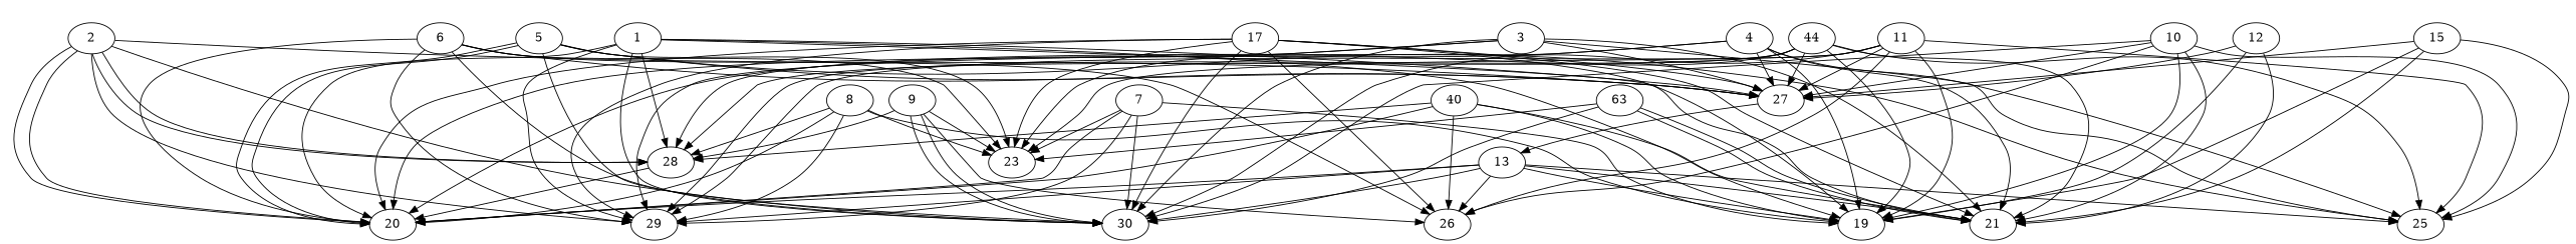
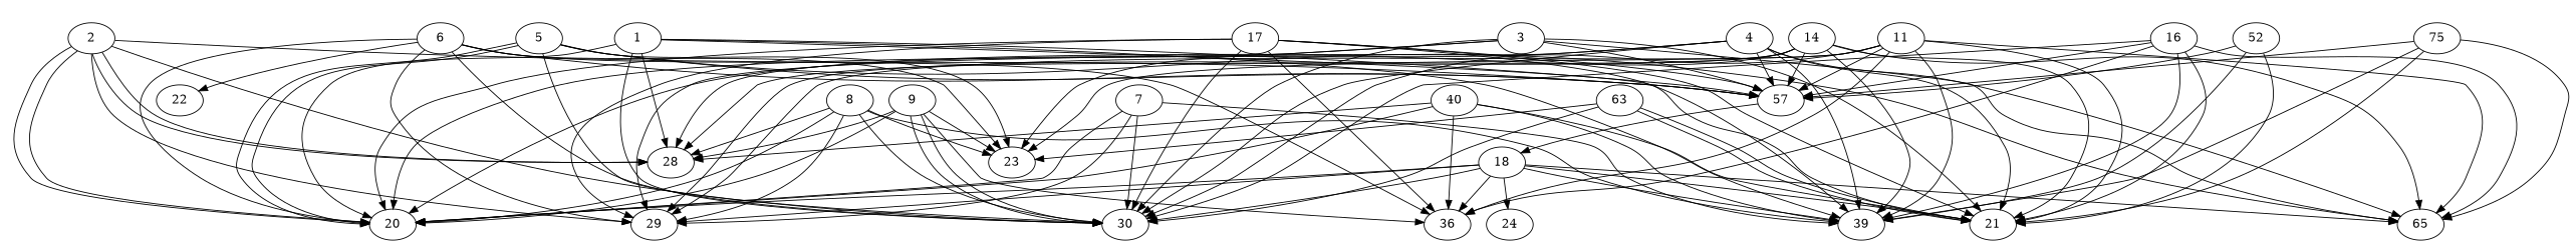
  digraph {
    node [alpha=0.06]
    1 [expect_size=32480256]
-   19 [alpha=0.02 expect_size=20332544]
+   19 [alpha=0.02 expect_size=20332544 label=39]
    20 [alpha=0.09 expect_size=22056960]
    21 [alpha=0.07 expect_size=10168320]
-   27 [alpha=0.01 expect_size=37252096]
+   27 [alpha=0.01 expect_size=37252096 label=57]
    28 [alpha=0.02 expect_size=30178304]
    29 [alpha=0.01 expect_size=44429312]
    30 [alpha=0.02 expect_size=49957888]
-   18 [expect_size=16289792 label=13]
+   18 [expect_size=16289792]
    2 [alpha=0.13 expect_size=30895104]
    3 [alpha=0.07 expect_size=10359808]
-   25 [alpha=0.05 expect_size=24079360]
+   25 [alpha=0.05 expect_size=24079360 label=65]
    4 [alpha=0.17 expect_size=23214080]
    23 [alpha=0.07 expect_size=26053632]
    5 [alpha=0.19 expect_size=6138880]
    6 [alpha=0.03 expect_size=14498816]
-   26 [alpha=0.08 expect_size=5595136]
+   22 [alpha=0.16 expect_size=44282880]
+   26 [alpha=0.08 expect_size=5595136 label=36]
    7 [alpha=0.03 expect_size=29881344]
    8 [alpha=0.02 expect_size=21986304]
    9 [alpha=0.01 expect_size=50635776]
    n22 [alpha=0.15 expect_size=7325696 label=40]
    11 [alpha=0.14 expect_size=42869760]
-   12 [alpha=0.12 expect_size=10969088]
+   12 [alpha=0.12 expect_size=10969088 label=52]
    n25 [alpha=0.13 expect_size=40498176 label=63]
-   14 [expect_size=10146816 label=44]
-   15 [alpha=0.12 expect_size=51030016]
-   16 [alpha=0.13 expect_size=47933440 label=10]
+   14 [expect_size=10146816]
+   15 [alpha=0.12 expect_size=51030016 label=75]
+   16 [alpha=0.13 expect_size=47933440]
    17 [alpha=0.17 expect_size=8798208]
+   24 [expect_size=9234432]
    1 -> 19
    1 -> 20
    1 -> 21
    1 -> 27
    1 -> 28
-   1 -> 29
    1 -> 30
    27 -> 18
    18 -> 19
    18 -> 20
    18 -> 21
    18 -> 29
    18 -> 30
    18 -> 25
    18 -> 26
+   18 -> 24
    2 -> 20
    2 -> 20
    2 -> 27
    2 -> 28
    2 -> 28
    2 -> 29
    2 -> 30
    3 -> 20
    3 -> 21
    3 -> 27
    3 -> 29
    3 -> 30
    3 -> 25
    4 -> 19
    4 -> 20
    4 -> 21
    4 -> 27
    4 -> 28
+   4 -> 30
    4 -> 25
    5 -> 20
    5 -> 20
    5 -> 27
    5 -> 30
    5 -> 25
    5 -> 23
    6 -> 20
    6 -> 27
    6 -> 29
    6 -> 30
    6 -> 23
+   6 -> 22
    6 -> 26
    7 -> 19
    7 -> 20
    7 -> 29
    7 -> 30
-   7 -> 23
    8 -> 19
    8 -> 20
    8 -> 28
    8 -> 29
+   8 -> 30
    8 -> 23
-   28 -> 20
+   9 -> 20
    9 -> 28
    9 -> 30
    9 -> 30
    9 -> 23
    9 -> 26
    n22 -> 19
    n22 -> 20
    n22 -> 21
    n22 -> 28
    n22 -> 26
    11 -> 19
+   11 -> 21
    11 -> 27
    11 -> 29
    11 -> 30
    11 -> 25
    11 -> 23
    11 -> 26
    12 -> 19
    12 -> 21
    12 -> 27
    n25 -> 21
    n25 -> 21
    n25 -> 30
    n25 -> 23
    14 -> 19
    14 -> 21
    14 -> 27
    14 -> 28
    14 -> 29
    14 -> 25
    14 -> 23
    15 -> 19
    15 -> 21
    15 -> 27
    15 -> 25
    16 -> 19
    16 -> 21
    16 -> 27
    16 -> 30
    16 -> 25
    16 -> 26
    17 -> 19
    17 -> 20
    17 -> 21
    17 -> 27
    17 -> 29
    17 -> 30
-   17 -> 23
    17 -> 26
  }
